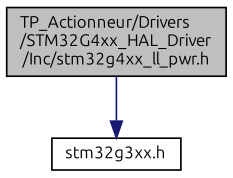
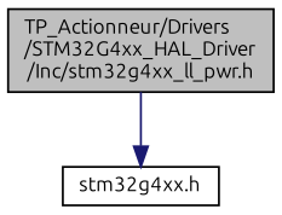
  digraph {
    fontname=Ubuntu
    node [color=black fontname=Ubuntu fontsize=10 shape=record style=filled]
    n1 [fillcolor=grey75 fontcolor=black height=0.2 label="TP_Actionneur/Drivers\l/STM32G4xx_HAL_Driver\l/Inc/stm32g4xx_ll_pwr.h" width=0.4]
-   n2 [fillcolor=white height=0.2 label="stm32g3xx.h" width=0.4]
+   n2 [fillcolor=white height=0.2 label="stm32g4xx.h" width=0.4]
    n1 -> n2 [color=midnightblue fontname=Ubuntu fontsize=10 labelfontname=Helvetica labelfontsize=10 style=solid]
  }
